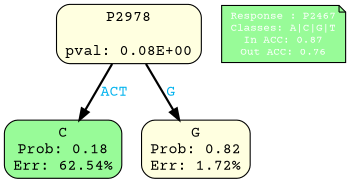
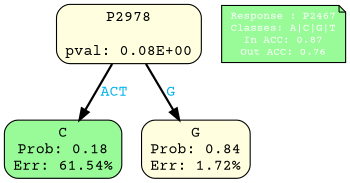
  digraph {
    fontname="Courier Prime"
    ranksep=equally
    splines=polylines
    node [color=black fillcolor=palegreen fontname="Courier Prime" shape=box style="filled, rounded"]
    edge [fontcolor=deepskyblue2 fontname="Courier Prime" style=bold]
-   n1 [label="C\nProb: 0.18\nErr: 62.54%"]
-   n2 [fillcolor=lightyellow label="G\nProb: 0.82\nErr: 1.72%"]
+   n1 [label="C\nProb: 0.18\nErr: 61.54%"]
+   n2 [fillcolor=lightyellow label="G\nProb: 0.84\nErr: 1.72%"]
    n3 [align=left fontcolor=white fontsize=10 label="Response : P2467\nClasses: A|C|G|T\nIn ACC: 0.87\nOut ACC: 0.76\n" shape=note style=filled]
    n4 [fillcolor=lightyellow label="P2978\n\npval: 0.08E+00"]
    subgraph sub_1 {
      rank=same
      n1
      n2
    }
    subgraph sub_2 {
      rank=same
      n3
      n4
    }
    n4 -> n1 [label=ACT]
    n4 -> n2 [label=G]
  }
